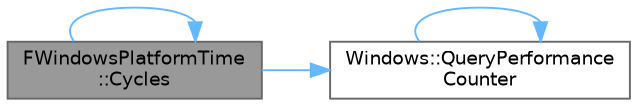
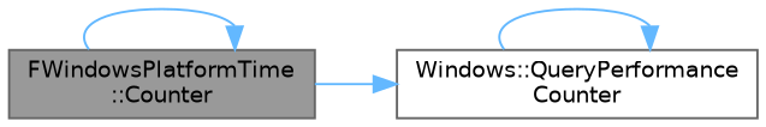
  digraph {
    rankdir=LR
    node [fontname=Helvetica fontsize=10 shape=box style=filled]
    edge [color=steelblue1 fontname=Helvetica fontsize=10 labelfontname=Helvetica labelfontsize=10 style=solid]
-   n1 [color=gray40 fillcolor=grey60 fontcolor=black height=0.2 label="FWindowsPlatformTime\l::Cycles" width=0.4]
+   n1 [color=gray40 fillcolor=grey60 fontcolor=black height=0.2 label="FWindowsPlatformTime\l::Counter" width=0.4]
    n2 [color=grey40 fillcolor=white height=0.2 label="Windows::QueryPerformance\lCounter" width=0.4]
    n1 -> n1
    n1 -> n2
    n2 -> n2
  }
